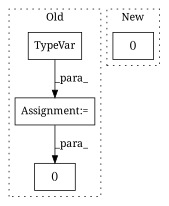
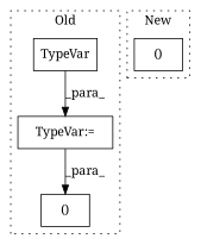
  digraph {
    fontname="Noto Serif"
    node [a=106 fontname="Noto Serif" shape=box]
    edge [fontname="Noto Serif"]
    n1 [a=32 l="8,1" label=TypeVar s="237,261"]
-   n2 [a=7 l=1 label="Assignment:=" s=353]
+   n2 [a=7 l=1 label="TypeVar:=" s=353]
    n3 [l=50 label="()" s=421]
    n4 [l=48 label="()" s=220]
    subgraph cluster_1 {
      label=Old
      style=dotted
      n1
      n2
      n3
    }
    subgraph cluster_2 {
      label=New
      style=dotted
      n4
    }
    n1 -> n2 [label=_para_]
    n2 -> n3 [label=_para_]
  }
